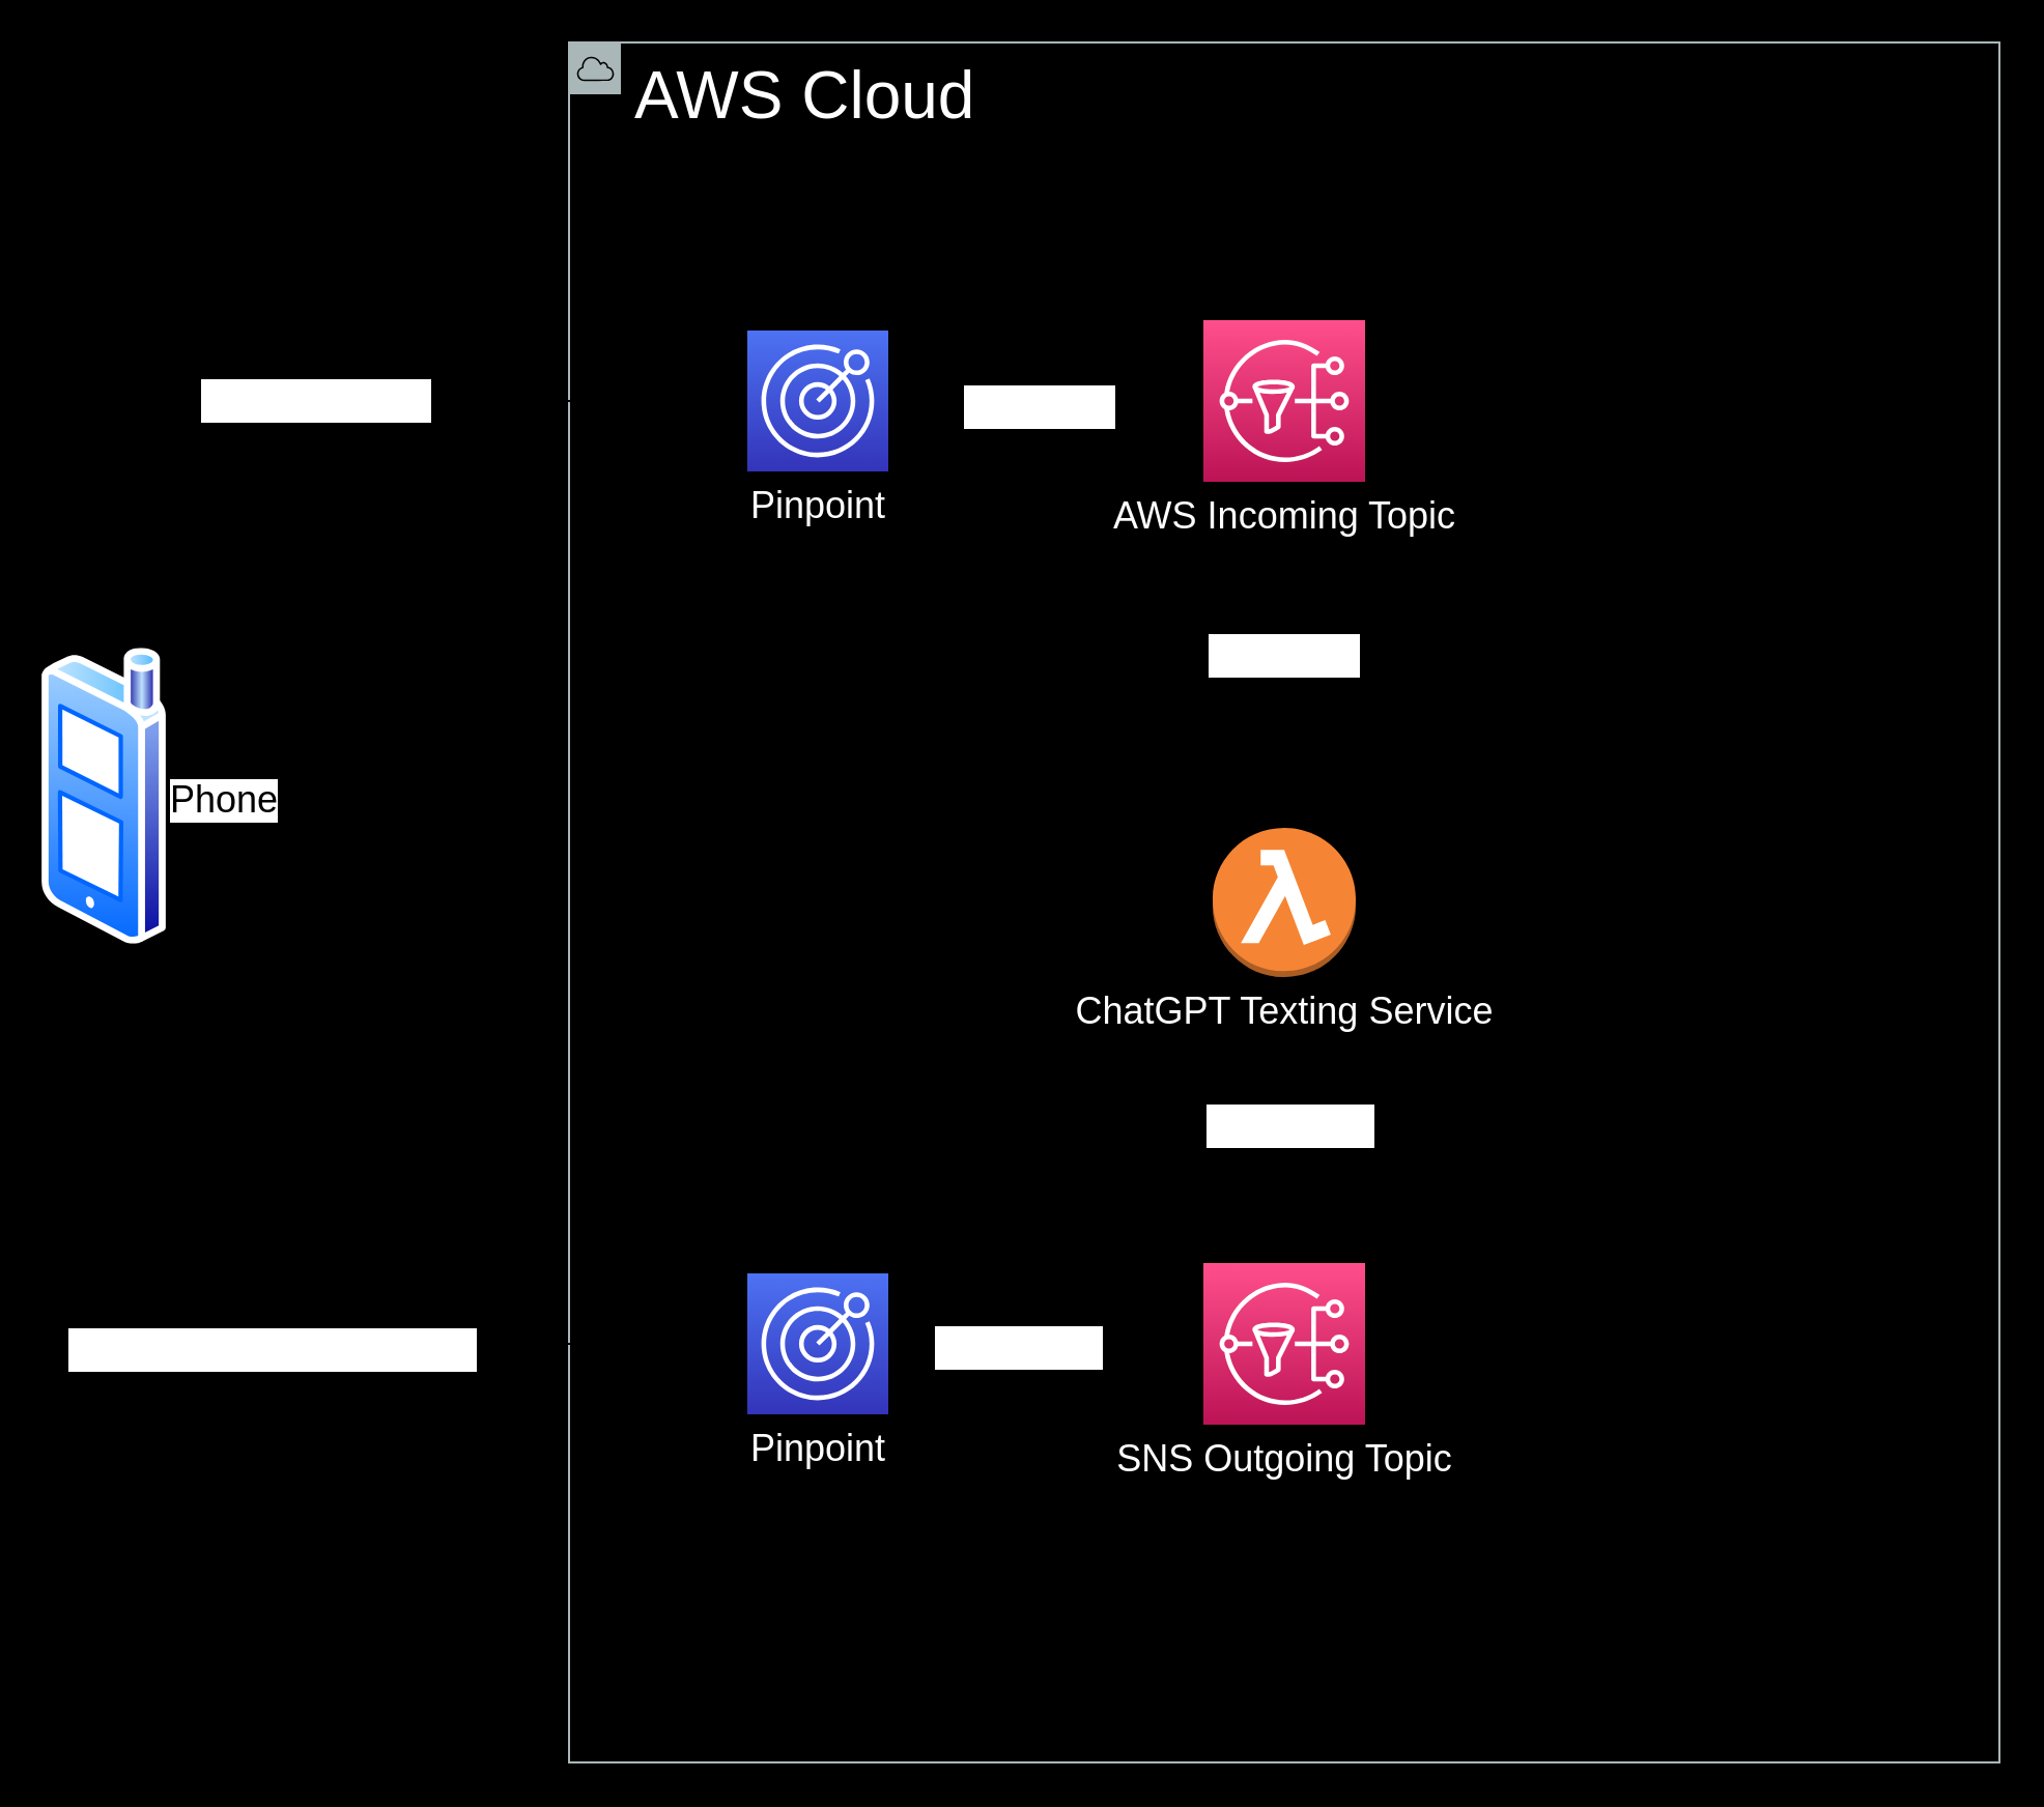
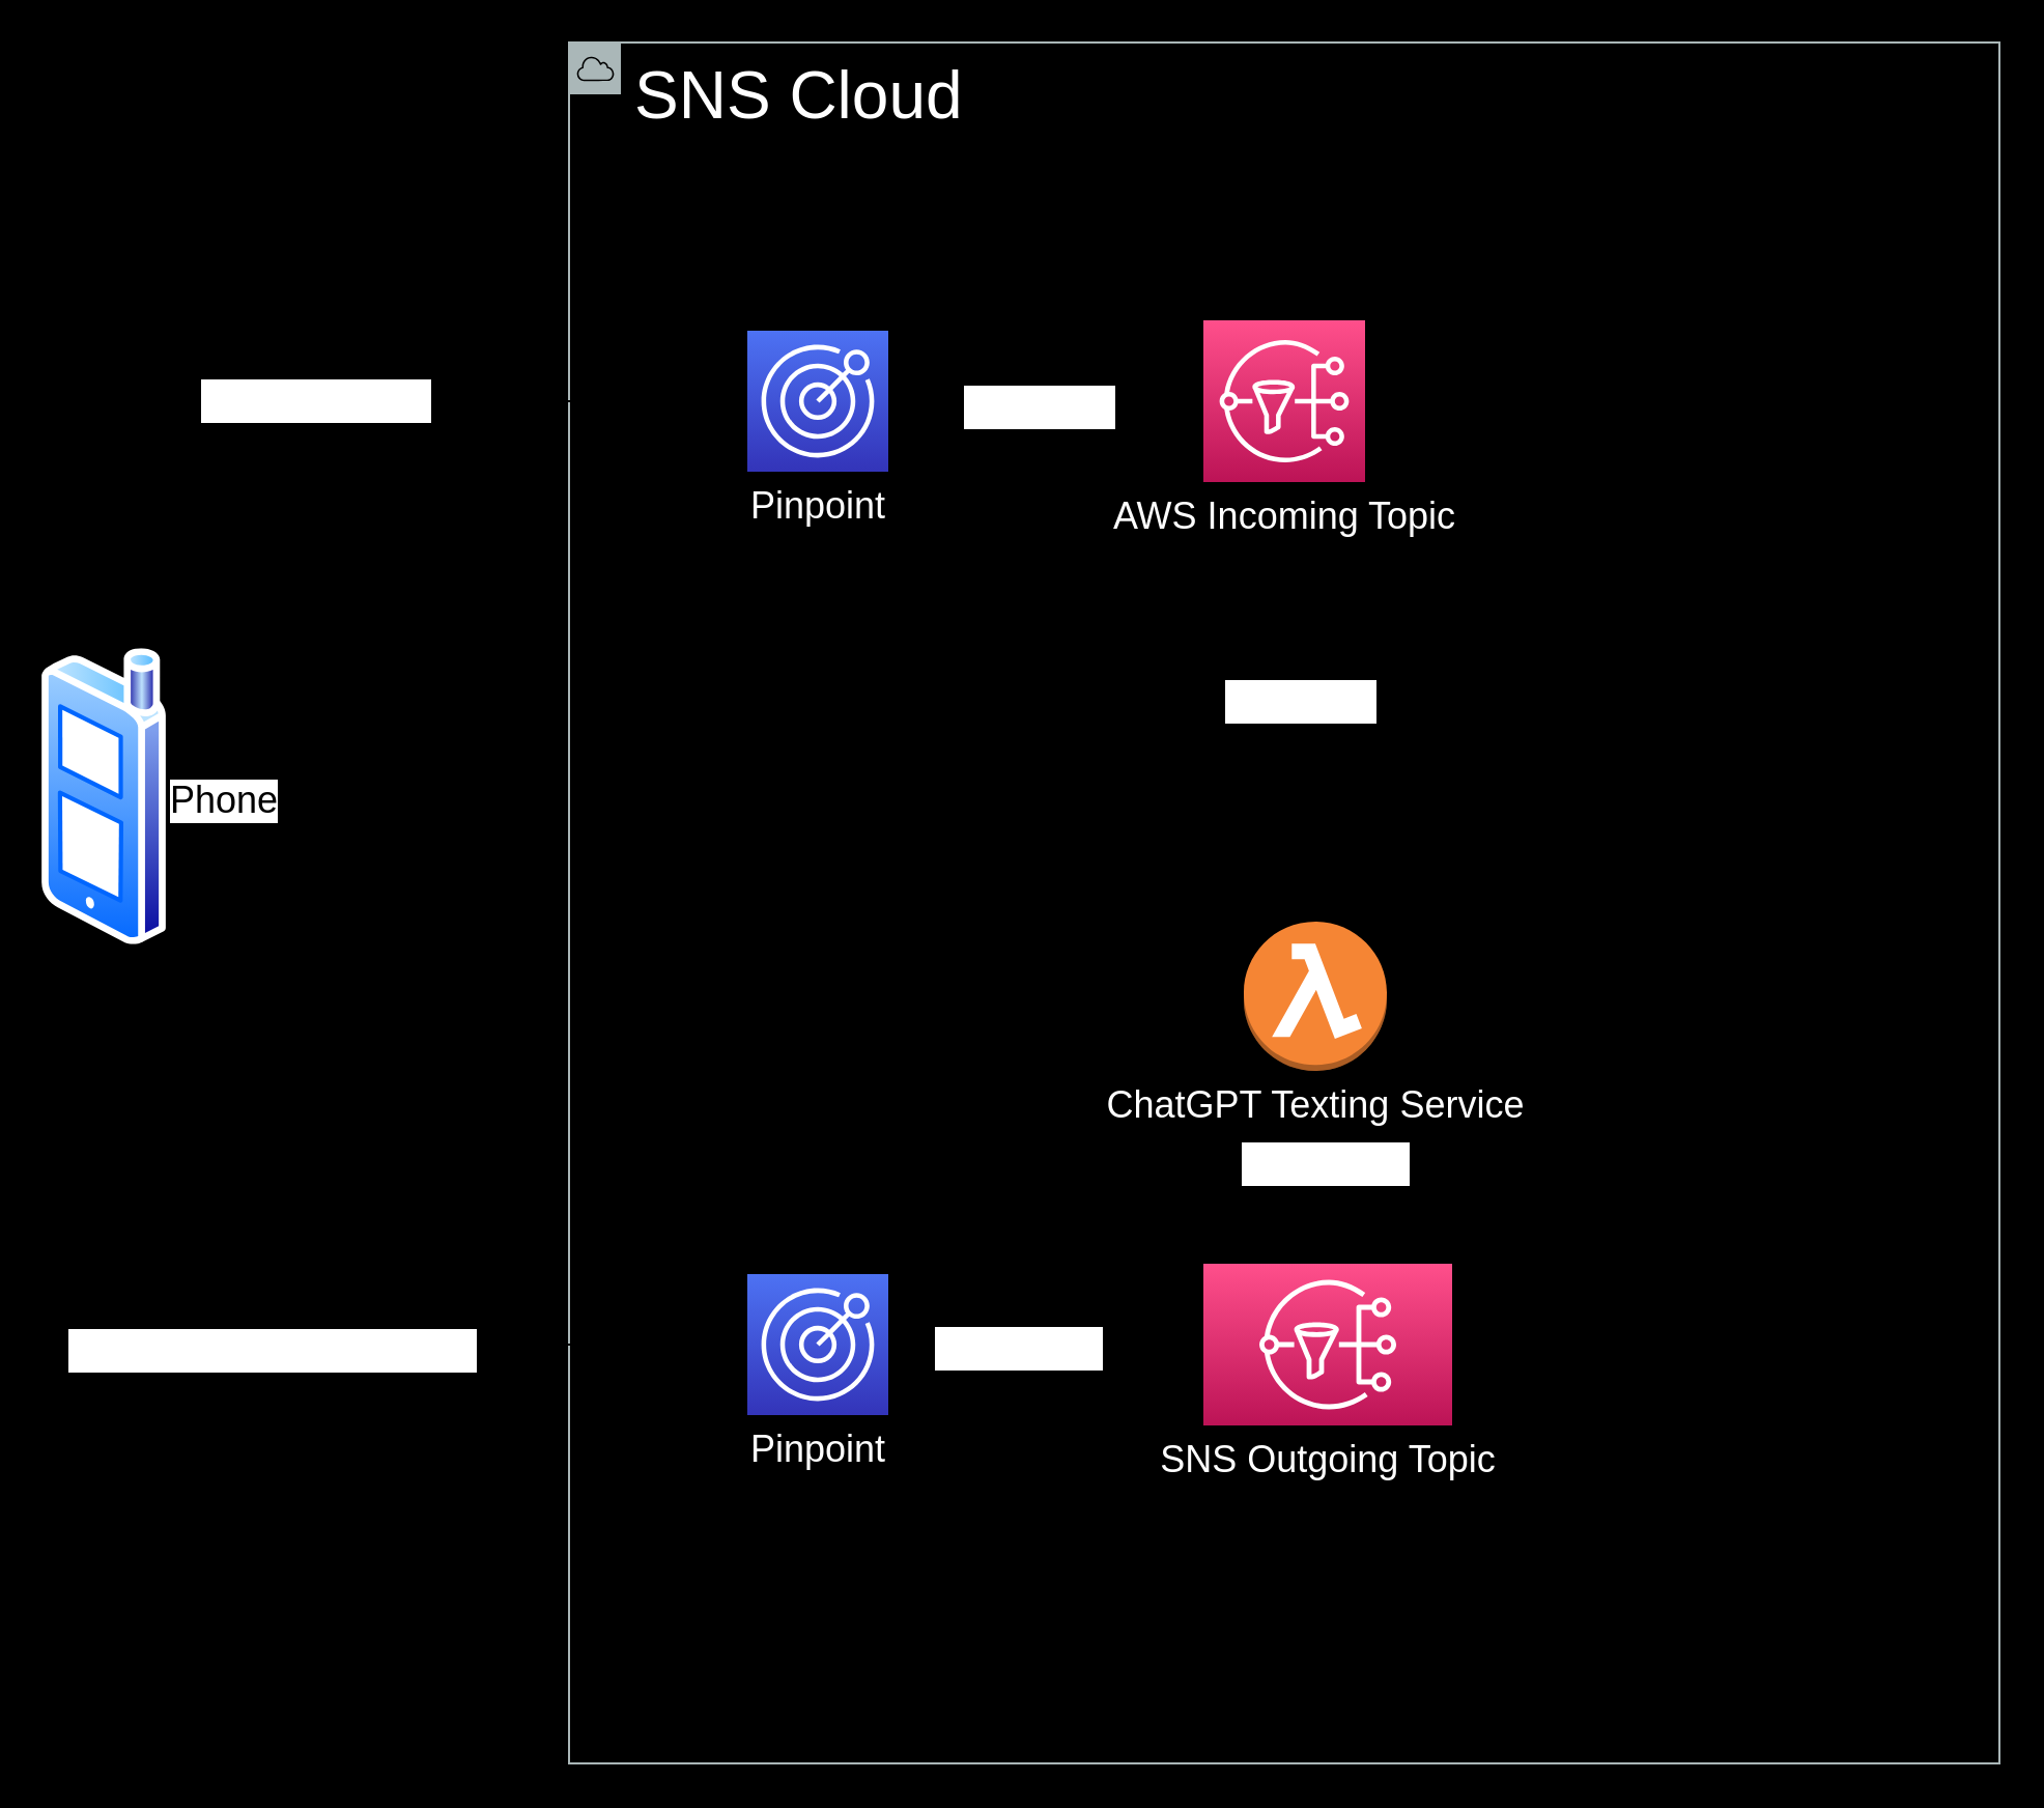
  <mxCell id="0" />
  <mxCell id="1" parent="0" />
- <mxCell id="2" value="&lt;font color=&quot;#ffffff&quot; style=&quot;font-size: 32px;&quot;&gt;AWS Cloud&lt;/font&gt;" style="sketch=0;outlineConnect=0;gradientColor=none;html=1;whiteSpace=wrap;fontSize=12;fontStyle=0;shape=mxgraph.aws4.group;grIcon=mxgraph.aws4.group_aws_cloud;strokeColor=#AAB7B8;fillColor=none;verticalAlign=top;align=left;spacingLeft=30;fontColor=#AAB7B8;dashed=0;" parent="1" vertex="1"><mxGeometry x="274" y="20" width="690" height="830" as="geometry" /></mxCell>
+ <mxCell id="2" value="&lt;font color=&quot;#ffffff&quot; style=&quot;font-size: 32px;&quot;&gt;SNS Cloud&lt;/font&gt;" style="sketch=0;outlineConnect=0;gradientColor=none;html=1;whiteSpace=wrap;fontSize=12;fontStyle=0;shape=mxgraph.aws4.group;grIcon=mxgraph.aws4.group_aws_cloud;strokeColor=#AAB7B8;fillColor=none;verticalAlign=top;align=left;spacingLeft=30;fontColor=#AAB7B8;dashed=0;" parent="1" vertex="1"><mxGeometry x="274" y="20" width="690" height="830" as="geometry" /></mxCell>
  <mxCell id="3" style="edgeStyle=orthogonalEdgeStyle;html=1;entryX=0;entryY=0.5;entryDx=0;entryDy=0;entryPerimeter=0;fontSize=18;fontColor=#FFFFFF;exitX=0.5;exitY=0;exitDx=0;exitDy=0;" parent="1" source="6" target="9" edge="1"><mxGeometry relative="1" as="geometry" /></mxCell>
  <mxCell id="4" value="Text Message" style="edgeLabel;html=1;align=center;verticalAlign=middle;resizable=0;points=[];fontSize=18;fontColor=#FFFFFF;" parent="3" vertex="1" connectable="0"><mxGeometry x="0.031" y="1" relative="1" as="geometry"><mxPoint as="offset" /></mxGeometry></mxCell>
  <mxCell id="5" value="" style="edgeStyle=orthogonalEdgeStyle;html=1;fontSize=18;fontColor=#FFFFFF;" parent="1" source="6" edge="1"><mxGeometry relative="1" as="geometry"><mxPoint x="50" y="560.43" as="targetPoint" /></mxGeometry></mxCell>
  <mxCell id="6" value="Phone&lt;br style=&quot;font-size: 18px;&quot;&gt;" style="aspect=fixed;perimeter=ellipsePerimeter;html=1;align=left;shadow=0;dashed=0;spacingTop=3;image;image=img/lib/active_directory/cell_phone.svg;labelPosition=right;verticalLabelPosition=middle;verticalAlign=middle;fontSize=18;" parent="1" vertex="1"><mxGeometry x="20" y="312.57" width="60" height="142.86" as="geometry" /></mxCell>
  <mxCell id="7" style="edgeStyle=orthogonalEdgeStyle;html=1;fontSize=18;fontColor=#FFFFFF;" parent="1" source="9" target="11" edge="1"><mxGeometry relative="1" as="geometry" /></mxCell>
  <mxCell id="8" value="Message" style="edgeLabel;html=1;align=center;verticalAlign=middle;resizable=0;points=[];fontSize=18;fontColor=#FFFFFF;" parent="7" vertex="1" connectable="0"><mxGeometry x="-0.035" y="-2" relative="1" as="geometry"><mxPoint x="-1" as="offset" /></mxGeometry></mxCell>
  <mxCell id="9" value="&lt;font color=&quot;#ffffff&quot; style=&quot;font-size: 18px;&quot;&gt;Pinpoint&lt;br style=&quot;font-size: 18px;&quot;&gt;&lt;br style=&quot;font-size: 18px;&quot;&gt;&lt;/font&gt;" style="sketch=0;points=[[0,0,0],[0.25,0,0],[0.5,0,0],[0.75,0,0],[1,0,0],[0,1,0],[0.25,1,0],[0.5,1,0],[0.75,1,0],[1,1,0],[0,0.25,0],[0,0.5,0],[0,0.75,0],[1,0.25,0],[1,0.5,0],[1,0.75,0]];outlineConnect=0;fontColor=#232F3E;gradientColor=#4D72F3;gradientDirection=north;fillColor=#3334B9;strokeColor=#ffffff;dashed=0;verticalLabelPosition=bottom;verticalAlign=top;align=center;html=1;fontSize=18;fontStyle=0;aspect=fixed;shape=mxgraph.aws4.resourceIcon;resIcon=mxgraph.aws4.pinpoint;" parent="1" vertex="1"><mxGeometry x="360" y="159" width="68" height="68" as="geometry" /></mxCell>
  <mxCell id="10" value="Message" style="edgeStyle=orthogonalEdgeStyle;html=1;fontSize=18;fontColor=#FFFFFF;" parent="1" source="11" target="14" edge="1"><mxGeometry relative="1" as="geometry" /></mxCell>
  <mxCell id="11" value="&lt;font color=&quot;#ffffff&quot; style=&quot;font-size: 18px;&quot;&gt;AWS Incoming Topic&lt;br style=&quot;font-size: 18px;&quot;&gt;&lt;br style=&quot;font-size: 18px;&quot;&gt;&lt;/font&gt;" style="sketch=0;points=[[0,0,0],[0.25,0,0],[0.5,0,0],[0.75,0,0],[1,0,0],[0,1,0],[0.25,1,0],[0.5,1,0],[0.75,1,0],[1,1,0],[0,0.25,0],[0,0.5,0],[0,0.75,0],[1,0.25,0],[1,0.5,0],[1,0.75,0]];outlineConnect=0;fontColor=#232F3E;gradientColor=#FF4F8B;gradientDirection=north;fillColor=#BC1356;strokeColor=#ffffff;dashed=0;verticalLabelPosition=bottom;verticalAlign=top;align=center;html=1;fontSize=18;fontStyle=0;aspect=fixed;shape=mxgraph.aws4.resourceIcon;resIcon=mxgraph.aws4.sns;" parent="1" vertex="1"><mxGeometry x="580" y="154" width="78" height="78" as="geometry" /></mxCell>
  <mxCell id="12" style="edgeStyle=orthogonalEdgeStyle;html=1;fontSize=18;fontColor=#FFFFFF;" parent="1" source="14" target="17" edge="1"><mxGeometry relative="1" as="geometry" /></mxCell>
  <mxCell id="13" value="Response" style="edgeLabel;html=1;align=center;verticalAlign=middle;resizable=0;points=[];fontSize=18;fontColor=#FFFFFF;" parent="12" vertex="1" connectable="0"><mxGeometry x="0.029" y="2" relative="1" as="geometry"><mxPoint as="offset" /></mxGeometry></mxCell>
- <mxCell id="14" value="ChatGPT Texting Service" style="outlineConnect=0;dashed=0;verticalLabelPosition=bottom;verticalAlign=top;align=center;html=1;shape=mxgraph.aws3.lambda_function;fillColor=#F58534;gradientColor=none;fontSize=18;fontColor=#FFFFFF;" parent="1" vertex="1"><mxGeometry x="584.5" y="399" width="69" height="72" as="geometry" /></mxCell>
+ <mxCell id="14" value="ChatGPT Texting Service" style="outlineConnect=0;dashed=0;verticalLabelPosition=bottom;verticalAlign=top;align=center;html=1;shape=mxgraph.aws3.lambda_function;fillColor=#F58534;gradientColor=none;fontSize=18;fontColor=#FFFFFF;" parent="1" vertex="1"><mxGeometry x="599.5" y="444" width="69" height="72" as="geometry" /></mxCell>
  <mxCell id="15" style="edgeStyle=orthogonalEdgeStyle;html=1;entryX=1;entryY=0.5;entryDx=0;entryDy=0;entryPerimeter=0;fontSize=18;fontColor=#FFFFFF;" parent="1" source="17" target="20" edge="1"><mxGeometry relative="1" as="geometry" /></mxCell>
  <mxCell id="16" value="Response" style="edgeLabel;html=1;align=center;verticalAlign=middle;resizable=0;points=[];fontSize=18;fontColor=#FFFFFF;" parent="15" vertex="1" connectable="0"><mxGeometry x="0.18" y="1" relative="1" as="geometry"><mxPoint as="offset" /></mxGeometry></mxCell>
- <mxCell id="17" value="&lt;font color=&quot;#ffffff&quot; style=&quot;font-size: 18px;&quot;&gt;SNS Outgoing Topic&lt;br style=&quot;font-size: 18px;&quot;&gt;&lt;br style=&quot;font-size: 18px;&quot;&gt;&lt;/font&gt;" style="sketch=0;points=[[0,0,0],[0.25,0,0],[0.5,0,0],[0.75,0,0],[1,0,0],[0,1,0],[0.25,1,0],[0.5,1,0],[0.75,1,0],[1,1,0],[0,0.25,0],[0,0.5,0],[0,0.75,0],[1,0.25,0],[1,0.5,0],[1,0.75,0]];outlineConnect=0;fontColor=#232F3E;gradientColor=#FF4F8B;gradientDirection=north;fillColor=#BC1356;strokeColor=#ffffff;dashed=0;verticalLabelPosition=bottom;verticalAlign=top;align=center;html=1;fontSize=18;fontStyle=0;aspect=fixed;shape=mxgraph.aws4.resourceIcon;resIcon=mxgraph.aws4.sns;" parent="1" vertex="1"><mxGeometry x="580" y="609" width="78" height="78" as="geometry" /></mxCell>
+ <mxCell id="17" value="&lt;font color=&quot;#ffffff&quot; style=&quot;font-size: 18px;&quot;&gt;SNS Outgoing Topic&lt;br style=&quot;font-size: 18px;&quot;&gt;&lt;br style=&quot;font-size: 18px;&quot;&gt;&lt;/font&gt;" style="sketch=0;points=[[0,0,0],[0.25,0,0],[0.5,0,0],[0.75,0,0],[1,0,0],[0,1,0],[0.25,1,0],[0.5,1,0],[0.75,1,0],[1,1,0],[0,0.25,0],[0,0.5,0],[0,0.75,0],[1,0.25,0],[1,0.5,0],[1,0.75,0]];outlineConnect=0;fontColor=#232F3E;gradientColor=#FF4F8B;gradientDirection=north;fillColor=#BC1356;strokeColor=#ffffff;dashed=0;verticalLabelPosition=bottom;verticalAlign=top;align=center;html=1;fontSize=18;fontStyle=0;aspect=fixed;shape=mxgraph.aws4.resourceIcon;resIcon=mxgraph.aws4.sns;" parent="1" vertex="1"><mxGeometry x="580" y="609" width="120" height="78" as="geometry" /></mxCell>
  <mxCell id="18" style="edgeStyle=orthogonalEdgeStyle;html=1;fontSize=18;fontColor=#FFFFFF;" parent="1" source="20" target="6" edge="1"><mxGeometry relative="1" as="geometry" /></mxCell>
  <mxCell id="19" value="Response Text Message" style="edgeLabel;html=1;align=center;verticalAlign=middle;resizable=0;points=[];fontSize=18;fontColor=#FFFFFF;" parent="18" vertex="1" connectable="0"><mxGeometry x="-0.088" y="2" relative="1" as="geometry"><mxPoint as="offset" /></mxGeometry></mxCell>
  <mxCell id="20" value="&lt;font color=&quot;#ffffff&quot; style=&quot;font-size: 18px;&quot;&gt;Pinpoint&lt;br style=&quot;font-size: 18px;&quot;&gt;&lt;br style=&quot;font-size: 18px;&quot;&gt;&lt;/font&gt;" style="sketch=0;points=[[0,0,0],[0.25,0,0],[0.5,0,0],[0.75,0,0],[1,0,0],[0,1,0],[0.25,1,0],[0.5,1,0],[0.75,1,0],[1,1,0],[0,0.25,0],[0,0.5,0],[0,0.75,0],[1,0.25,0],[1,0.5,0],[1,0.75,0]];outlineConnect=0;fontColor=#232F3E;gradientColor=#4D72F3;gradientDirection=north;fillColor=#3334B9;strokeColor=#ffffff;dashed=0;verticalLabelPosition=bottom;verticalAlign=top;align=center;html=1;fontSize=18;fontStyle=0;aspect=fixed;shape=mxgraph.aws4.resourceIcon;resIcon=mxgraph.aws4.pinpoint;" parent="1" vertex="1"><mxGeometry x="360" y="614" width="68" height="68" as="geometry" /></mxCell>
